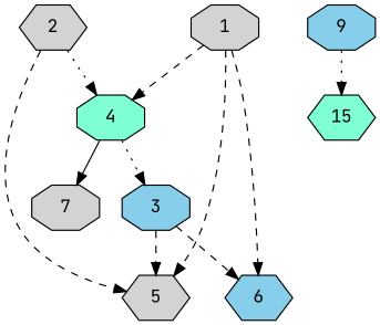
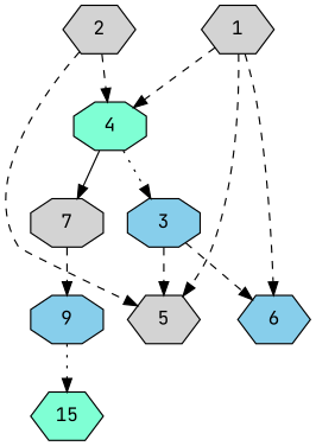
  digraph {
    fontname="JetBrains Mono"
    node [alpha=0.12 fillcolor=lightgrey fontname="JetBrains Mono" shape=octagon style=filled]
    edge [fontname="JetBrains Mono" style=dashed]
-   1 [expect_size=42106880]
+   1 [expect_size=42106880 shape=hexagon]
    4 [alpha=0.05 expect_size=41850880 fillcolor=aquamarine]
    5 [alpha=0.04 expect_size=39090176 shape=hexagon]
    6 [expect_size=43929600 fillcolor=skyblue shape=hexagon]
    7 [alpha=0.09 expect_size=35627008]
    3 [expect_size=44977152 fillcolor=skyblue]
    9 [alpha=0.07 expect_size=51935232 fillcolor=skyblue]
    2 [alpha=0.04 expect_size=47461376 shape=hexagon]
    n9 [alpha=0.14 expect_size=34360320 fillcolor=aquamarine label=15 shape=hexagon]
    1 -> 4
    1 -> 5
    1 -> 6
    4 -> 7 [style=solid]
    4 -> 3 [style=dotted]
+   7 -> 9
    3 -> 5
    3 -> 6
    9 -> n9 [style=dotted]
-   2 -> 4 [style=dotted]
+   2 -> 4
    2 -> 5
  }
